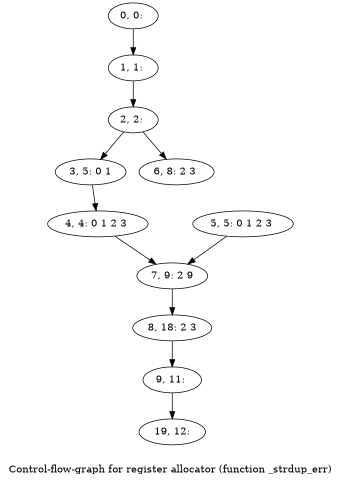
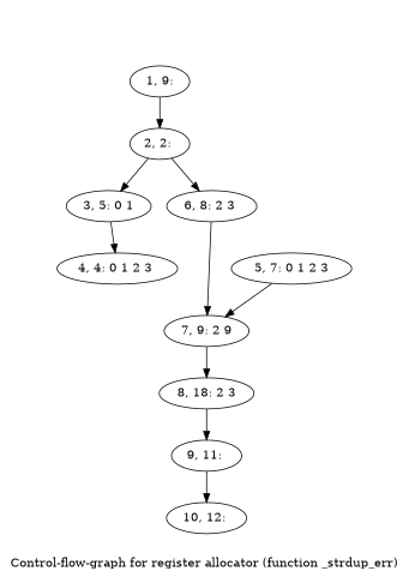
  digraph {
    label="Control-flow-graph for register allocator (function _strdup_err)"
-   n1 [label="0, 0: "]
-   n2 [label="1, 1: "]
+   n2 [label="1, 9:"]
    n3 [label="2, 2: "]
    n4 [label="3, 5: 0 1"]
    n5 [label="6, 8: 2 3 "]
    n6 [label="4, 4: 0 1 2 3 "]
-   n7 [label="5, 5: 0 1 2 3 "]
+   n7 [label="5, 7: 0 1 2 3"]
    n8 [label="7, 9: 2 9"]
    n9 [label="8, 18: 2 3"]
    n10 [label="9, 11: "]
-   n11 [label="19, 12:"]
-   n1 -> n2
+   n11 [label="10, 12: "]
    n2 -> n3
    n3 -> n4
    n3 -> n5
    n4 -> n6
-   n6 -> n8
+   n5 -> n8
    n7 -> n8
    n8 -> n9
    n9 -> n10
    n10 -> n11
  }
